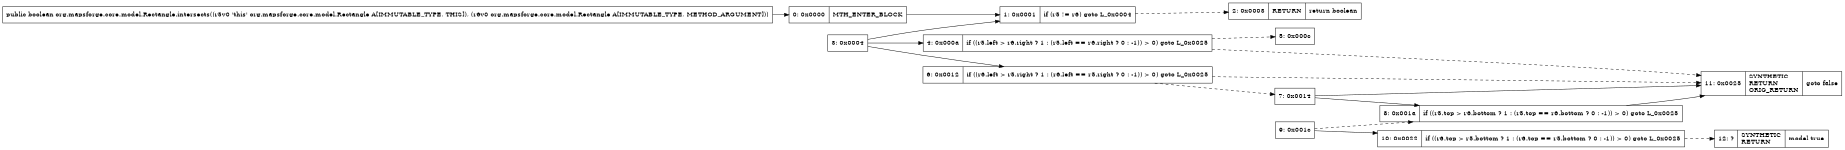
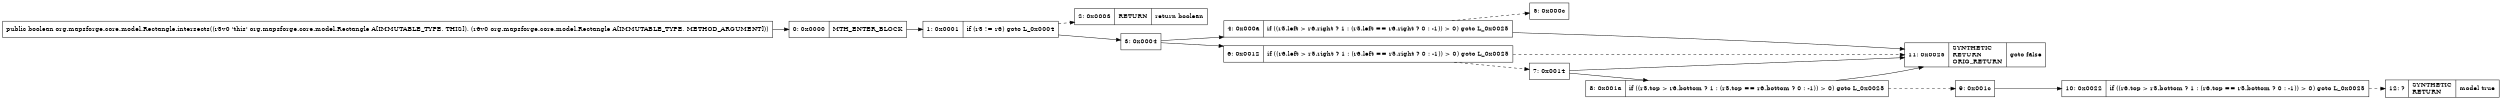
  digraph {
    rankdir=LR
    node [shape=record]
    n1 [label="{0\:\ 0x0000|MTH_ENTER_BLOCK\l}"]
    n2 [label="{1\:\ 0x0001|if (r5 != r6) goto L_0x0004\l}"]
    n3 [label="{2\:\ 0x0003|RETURN\l|return boolean\l}"]
    n4 [label="{3\:\ 0x0004}"]
    n5 [label="{4\:\ 0x000a|if ((r5.left \> r6.right ? 1 : (r5.left == r6.right ? 0 : \-1)) \> 0) goto L_0x0025\l}"]
    n6 [label="{6\:\ 0x0012|if ((r6.left \> r5.right ? 1 : (r6.left == r5.right ? 0 : \-1)) \> 0) goto L_0x0025\l}"]
    n7 [label="{5\:\ 0x000c}"]
    n8 [label="{11\:\ 0x0025|SYNTHETIC\lRETURN\lORIG_RETURN\l|goto false\l}"]
    n9 [label="{7\:\ 0x0014}"]
    n10 [label="{8\:\ 0x001a|if ((r5.top \> r6.bottom ? 1 : (r5.top == r6.bottom ? 0 : \-1)) \> 0) goto L_0x0025\l}"]
    n11 [label="{9\:\ 0x001c}"]
    n12 [label="{10\:\ 0x0022|if ((r6.top \> r5.bottom ? 1 : (r6.top == r5.bottom ? 0 : \-1)) \> 0) goto L_0x0025\l}"]
    n13 [label="{12\:\ ?|SYNTHETIC\lRETURN\l|model true\l}"]
    n14 [label="{public boolean org.mapsforge.core.model.Rectangle.intersects((r5v0 'this' org.mapsforge.core.model.Rectangle A[IMMUTABLE_TYPE, THIS]), (r6v0 org.mapsforge.core.model.Rectangle A[IMMUTABLE_TYPE, METHOD_ARGUMENT])) }"]
    n1 -> n2
    n2 -> n3 [style=dashed]
-   n4 -> n2
+   n2 -> n4
    n4 -> n5
    n4 -> n6
    n5 -> n7 [style=dashed]
-   n5 -> n8 [style=dashed]
+   n5 -> n8
    n6 -> n8 [style=dashed]
    n6 -> n9 [style=dashed]
    n9 -> n8
    n9 -> n10
    n10 -> n8
-   n11 -> n10 [style=dashed]
+   n10 -> n11 [style=dashed]
    n11 -> n12
    n12 -> n13 [style=dashed]
    n14 -> n1
  }
